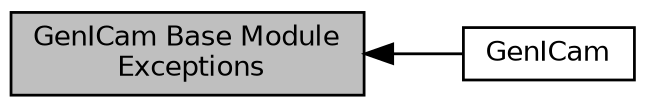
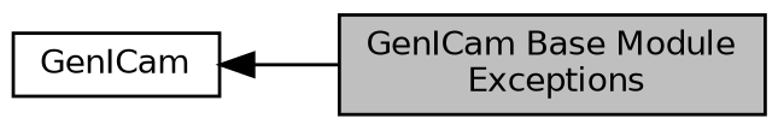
  digraph {
    rankdir=LR
    node [color=black fontname=Helvetica fontsize=10 shape=record style=filled]
    n1 [fillcolor=grey75 fontcolor=black height=0.2 label="GenICam Base Module\l Exceptions" width=0.4]
    n2 [fillcolor=white height=0.2 label=GenICam width=0.4]
-   n1 -> n2 [dir=back fontname=Helvetica fontsize=10 labelfontname=Helvetica labelfontsize=10 shape=plaintext style=solid]
+   n2 -> n1 [dir=back fontname=Helvetica fontsize=10 labelfontname=Helvetica labelfontsize=10 shape=plaintext style=solid]
  }
